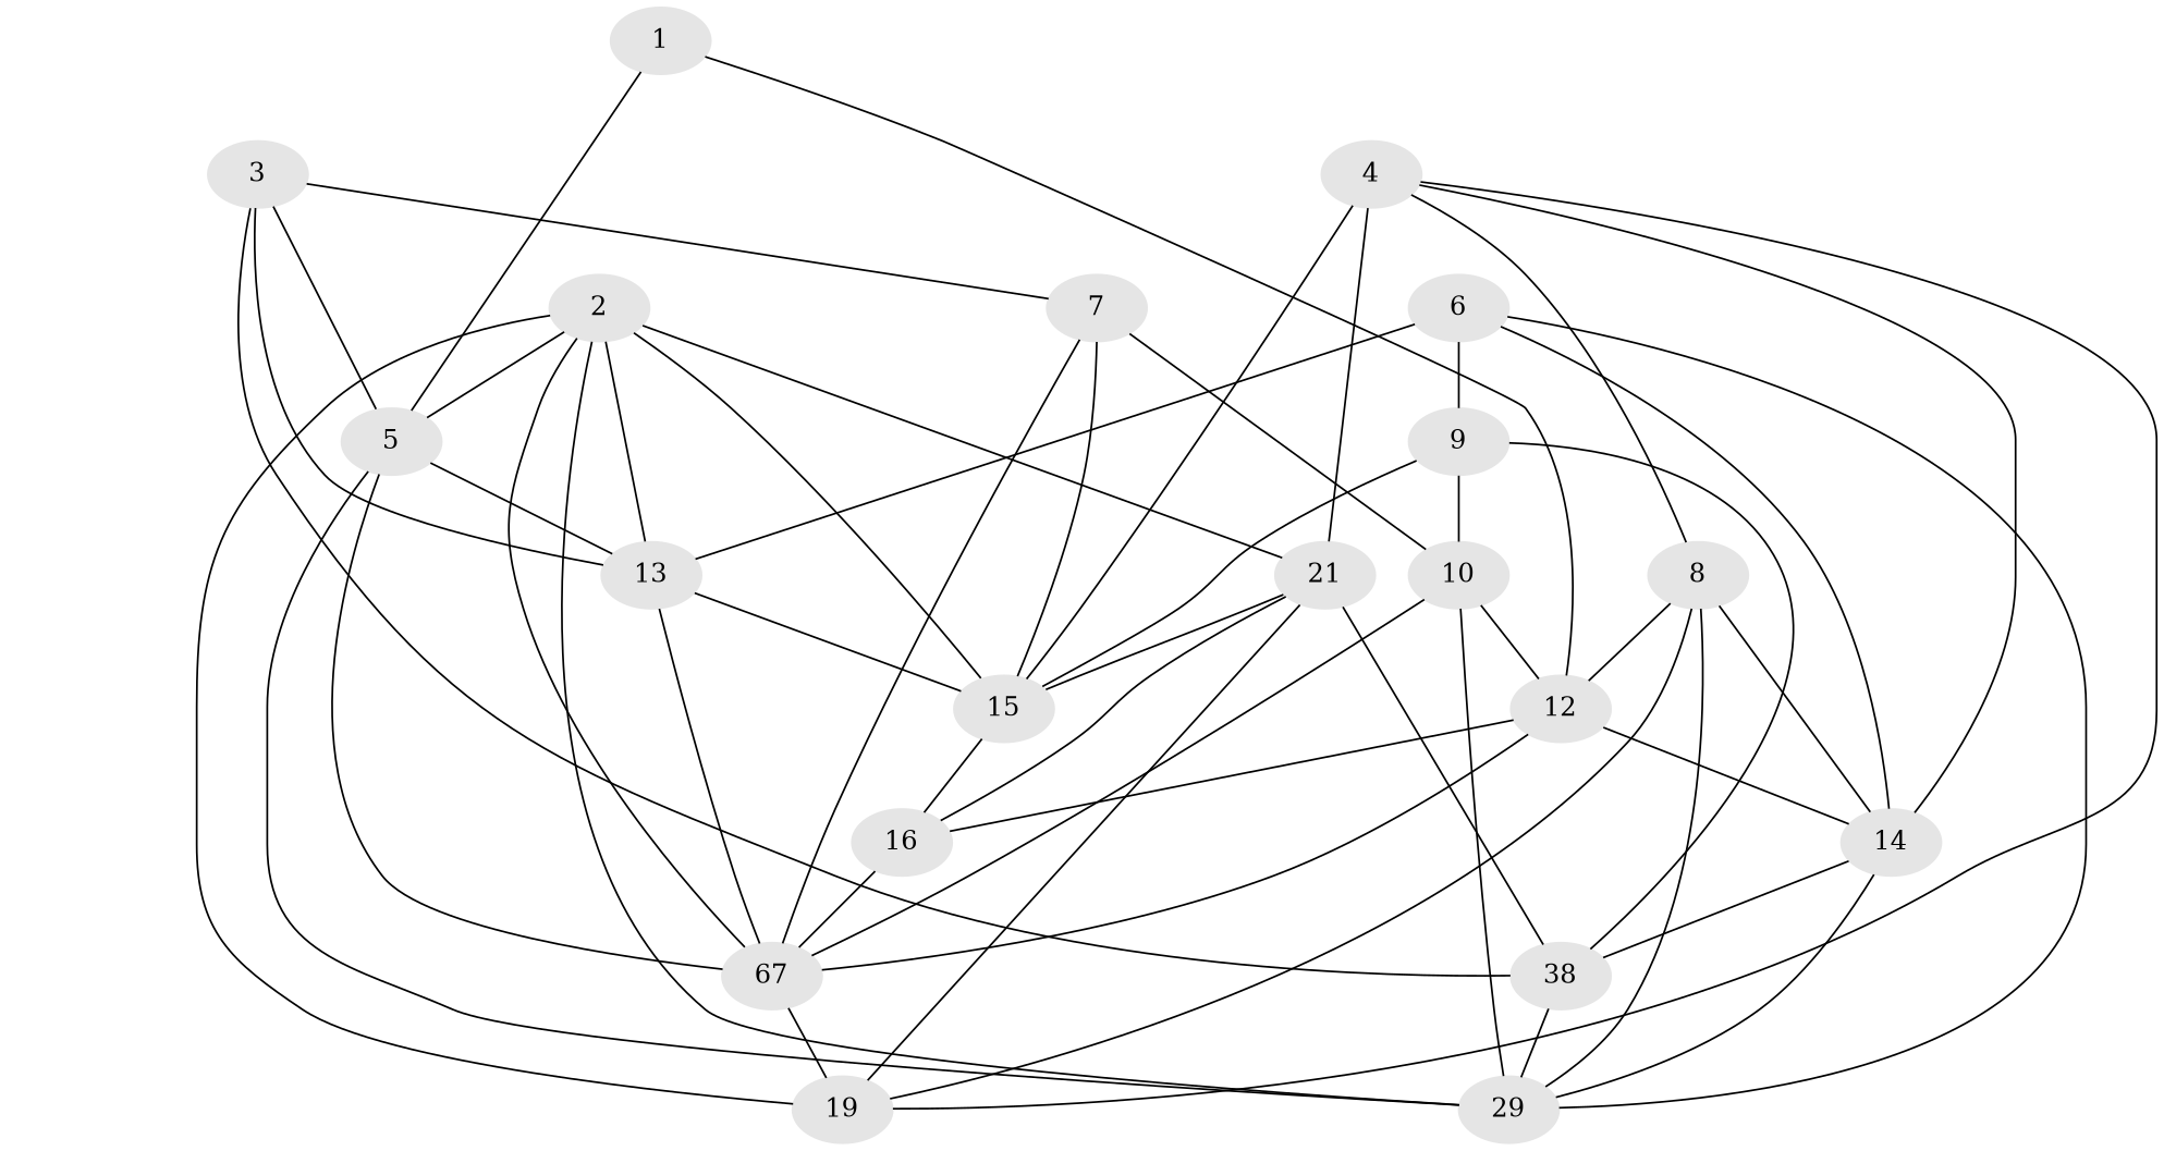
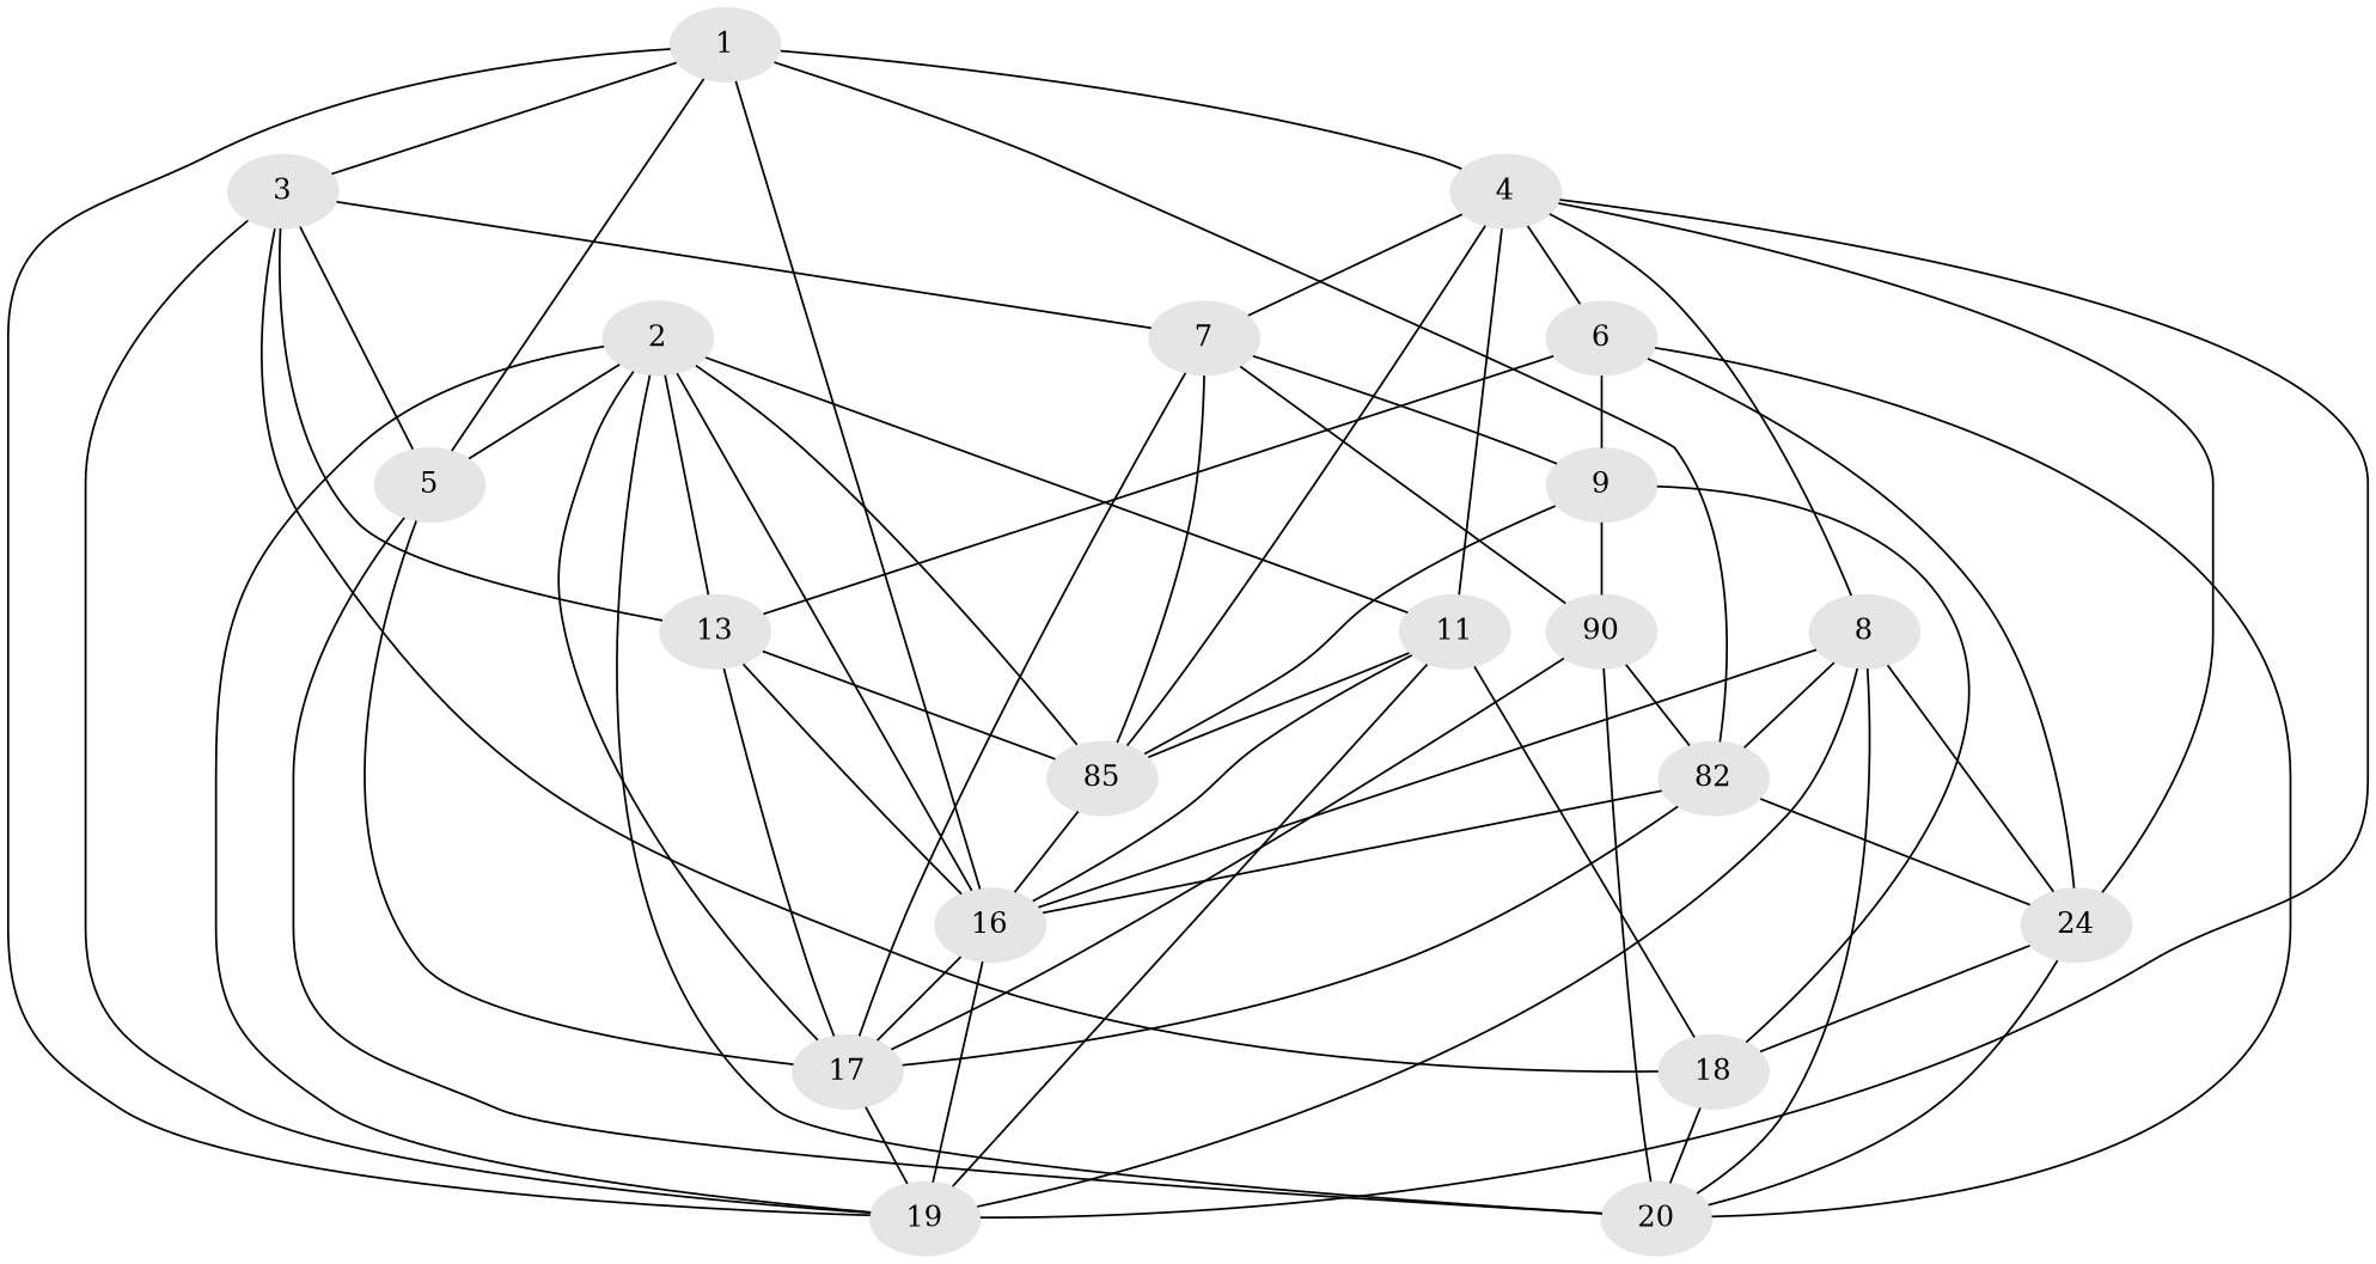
  graph {
    node [color=gray90 style=filled]
    edge [weight=1.0]
    1
    3
    4
    5
-   12
+   12 [label=82]
    16
    19
    13
    7
-   18 [label=38]
+   18
    6
-   11 [label=21]
-   15
+   11
+   15 [label=85]
    8
-   14
-   17 [label=67]
-   20 [label=29]
+   14 [label=24]
+   17
+   20
    9
-   10
+   10 [label=90]
    2
+   1 -- 3
+   1 -- 4
    1 -- 5
    1 -- 12
+   1 -- 16
+   1 -- 19
    3 -- 5
+   3 -- 19
    3 -- 13
    3 -- 7 [weight=2.0]
    3 -- 18 [weight=2.0]
    4 -- 19
+   4 -- 7 [weight=2.0]
+   4 -- 6
    4 -- 11
    4 -- 15 [weight=2.0]
    4 -- 8
    4 -- 14
-   5 -- 13
+   16 -- 13
    5 -- 17 [weight=2.0]
    5 -- 20 [weight=2.0]
    12 -- 16
    12 -- 14
    12 -- 17
+   16 -- 19
    16 -- 17
    13 -- 15
    13 -- 17
    7 -- 15
    7 -- 17
+   7 -- 9
    7 -- 10
    18 -- 20
    6 -- 13 [weight=3.0]
    6 -- 14
    6 -- 20
    6 -- 9 [weight=3.0]
    11 -- 16
    11 -- 19
    11 -- 18
    11 -- 15
    15 -- 16
    8 -- 12
+   8 -- 16
    8 -- 19
    8 -- 14
    8 -- 20
    14 -- 18
    14 -- 20
    17 -- 19
    9 -- 18
    9 -- 15
    9 -- 10 [weight=2.0]
    10 -- 12
    10 -- 17 [weight=2.0]
    10 -- 20
    2 -- 5
+   2 -- 16
    2 -- 19
    2 -- 13
    2 -- 11
    2 -- 15
    2 -- 17
    2 -- 20
  }
